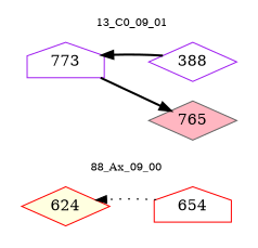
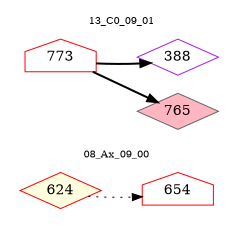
  digraph {
    rankdir=LR
    node [color=red fillcolor=white shape=diamond style=filled]
    edge [color=black style=bold]
    n1 [fillcolor=lightyellow label=624]
    n2 [label=654 shape=house]
-   n3 [color=purple label=773 shape=house]
+   n3 [label=773 shape=house]
    n4 [color=gray40 fillcolor=lightpink label=765]
    n5 [color=purple label=388]
    subgraph cluster_1 {
      color=white
      fontsize=10
-     label="88_Ax_09_00"
+     label="08_Ax_09_00"
      n1
      n2
    }
    subgraph cluster_2 {
      color=white
      fontsize=10
      label="13_C0_09_01"
      n3
      n4
      n5
    }
-   n2 -> n1 [style=dotted]
+   n1 -> n2 [style=dotted]
    n3 -> n4
-   n5 -> n3
+   n3 -> n5
  }
